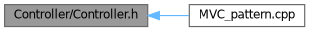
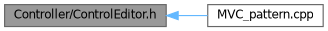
  digraph {
    rankdir=LR
    node [fontname=Helvetica fontsize=10 shape=box style=filled]
-   n1 [color=gray40 fillcolor=grey60 fontcolor=black height=0.2 label="Controller/Controller.h" width=0.4]
+   n1 [color=gray40 fillcolor=grey60 fontcolor=black height=0.2 label="Controller/ControlEditor.h" width=0.4]
    n2 [color=grey40 fillcolor=white height=0.2 label="MVC_pattern.cpp" width=0.4]
    n1 -> n2 [color=steelblue1 dir=back fontname=Helvetica fontsize=10 labelfontname=Helvetica labelfontsize=10 style=solid]
  }
